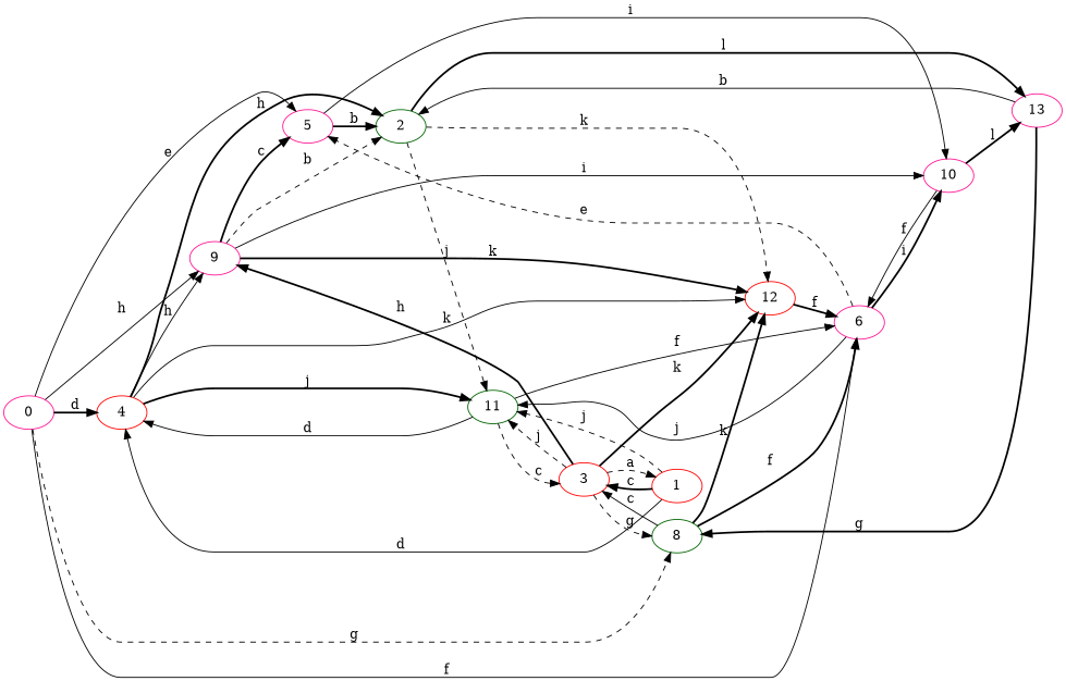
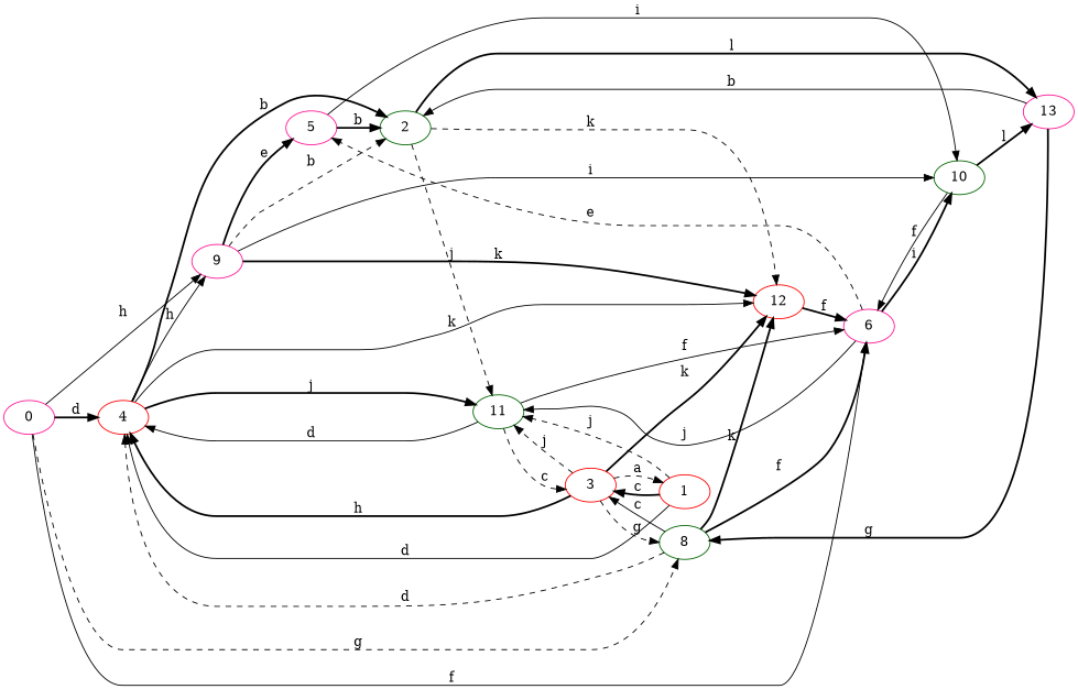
  strict digraph {
    fontname="DejaVu Serif"
    rankdir=LR
    node [color=deeppink fontname="DejaVu Serif"]
    edge [fontname="DejaVu Serif" style=bold]
    4 [color=red]
    0
    5
    6
    8 [color=darkgreen]
    9
    2 [color=darkgreen]
    11 [color=darkgreen]
    12 [color=red]
    13
-   10
+   10 [color=darkgreen]
    3 [color=red]
    1 [color=red]
    4 -> 9 [label=h style=solid]
-   4 -> 2 [label=h]
+   4 -> 2 [label=b]
    4 -> 11 [label=j]
    4 -> 12 [label=k style=solid]
    0 -> 4 [label=d]
-   0 -> 5 [label=e style=solid]
    0 -> 6 [label=f style=solid]
    0 -> 8 [label=g style=dashed]
    0 -> 9 [label=h style=solid]
    5 -> 2 [label=b]
    5 -> 10 [label=i style=solid]
    6 -> 5 [label=e style=dashed]
    6 -> 11 [label=j style=solid]
    6 -> 10 [label=i]
+   8 -> 4 [label=d style=dashed]
    8 -> 6 [label=f]
    8 -> 12 [label=k]
    8 -> 3 [label=c style=solid]
-   9 -> 5 [label=c]
+   9 -> 5 [label=e]
    9 -> 2 [label=b style=dashed]
    9 -> 12 [label=k]
    9 -> 10 [label=i style=solid]
    2 -> 11 [label=j style=dashed]
    2 -> 12 [label=k style=dashed]
    2 -> 13 [label=l]
    11 -> 4 [label=d style=solid]
    11 -> 6 [label=f style=solid]
    11 -> 3 [label=c style=dashed]
    12 -> 6 [label=f]
    13 -> 8 [label=g]
    13 -> 2 [label=b style=solid]
    10 -> 6 [label=f style=solid]
    10 -> 13 [label=l]
    3 -> 8 [label=g style=dashed]
-   3 -> 9 [label=h]
+   3 -> 4 [label=h]
    3 -> 11 [label=j style=dashed]
    3 -> 12 [label=k]
    3 -> 1 [label=a style=dashed]
    1 -> 4 [label=d style=solid]
    1 -> 11 [label=j style=dashed]
    1 -> 3 [label=c]
  }
